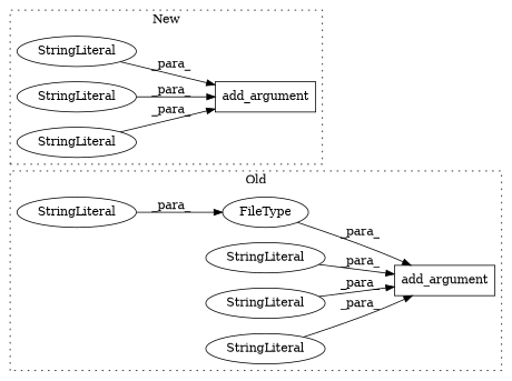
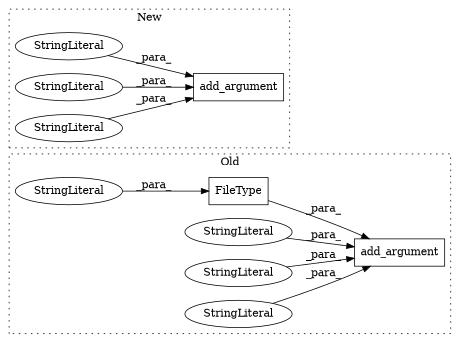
  digraph {
    rankdir=LR
    node [a=45 l="13,1" shape=ellipse]
-   n1 [a=32 l="9,1" label=FileType s="19383,19395"]
+   n1 [a=32 l="9,1" label=FileType s="19383,19395" shape=box]
    n2 [a=32 label=add_argument s="19345,19426" shape=box]
    n3 [l=3 label=StringLiteral s=19392]
    n4 [l=4 label=StringLiteral s=19358]
    n5 [l=10 label=StringLiteral s=19363]
    n6 [l=18 label=StringLiteral s=19408]
    n7 [a=32 label=add_argument s="18233,18281" shape=box]
    n8 [l=19 label=StringLiteral s=18262]
    n9 [l=4 label=StringLiteral s=18246]
    n10 [l=10 label=StringLiteral s=18251]
    subgraph cluster_1 {
      label=Old
      style=dotted
      n1
      n2
      n3
      n4
      n5
      n6
    }
    subgraph cluster_2 {
      label=New
      style=dotted
      n7
      n8
      n9
      n10
    }
    n1 -> n2 [label=_para_]
    n3 -> n1 [label=_para_]
    n4 -> n2 [label=_para_]
    n5 -> n2 [label=_para_]
    n6 -> n2 [label=_para_]
    n8 -> n7 [label=_para_]
    n9 -> n7 [label=_para_]
    n10 -> n7 [label=_para_]
  }
